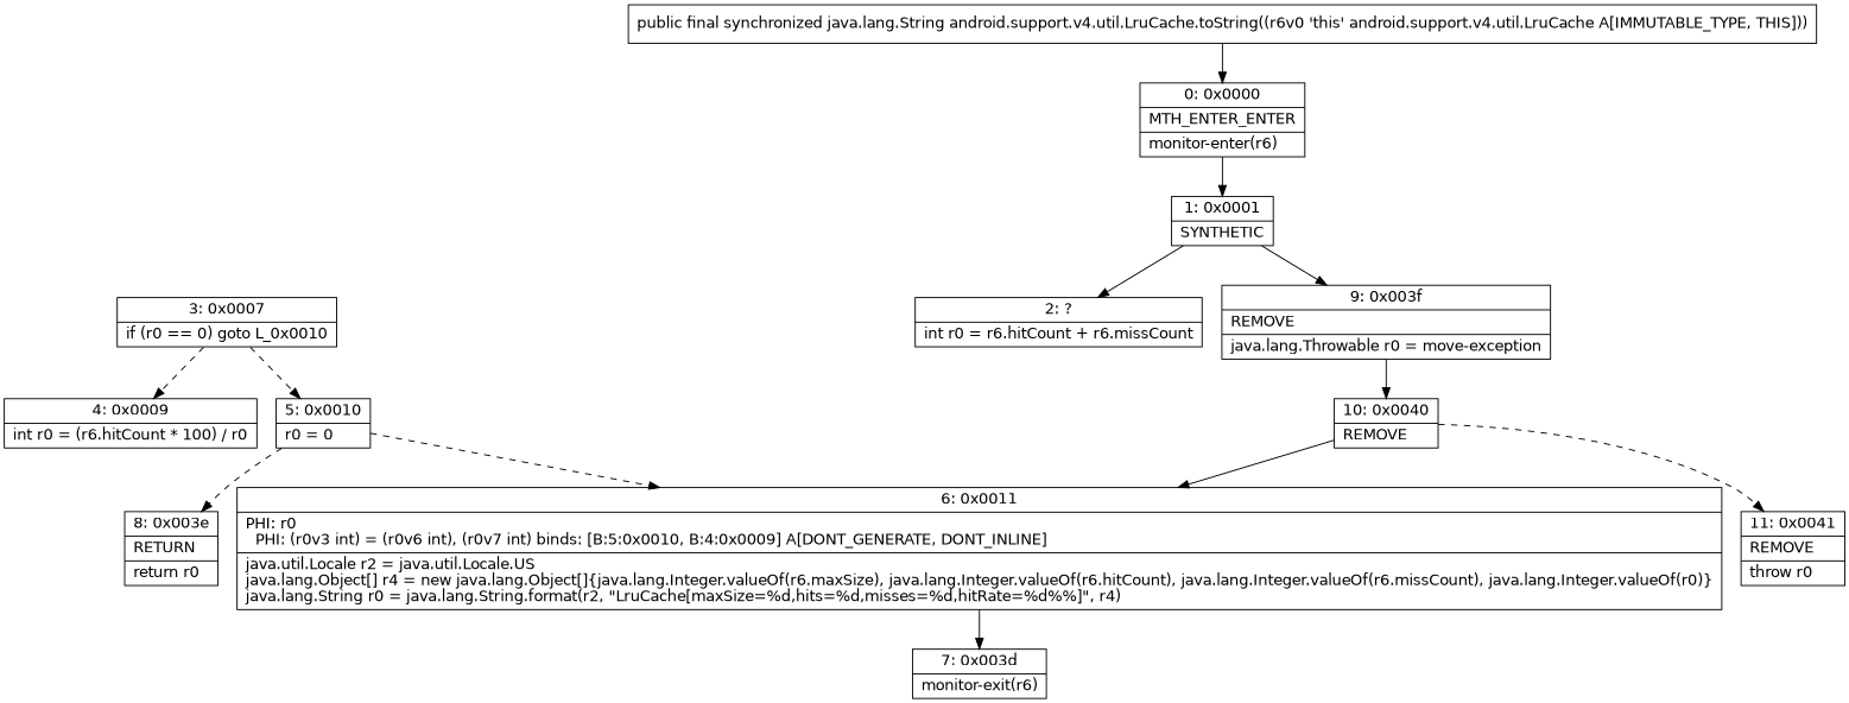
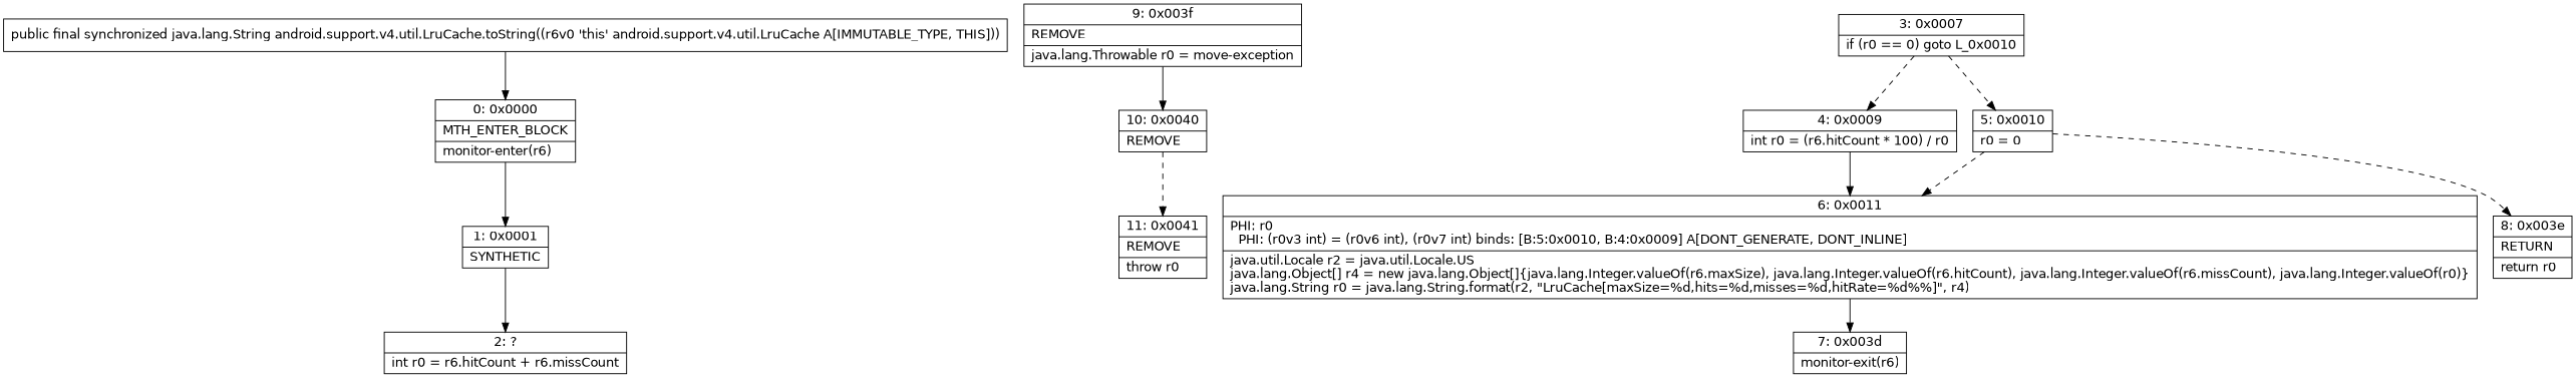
  digraph {
    fontname="DejaVu Sans"
    node [fontname="DejaVu Sans" shape=record]
    edge [fontname="DejaVu Sans" style=solid]
-   n1 [label="{0\:\ 0x0000|MTH_ENTER_ENTER\l|monitor\-enter(r6)\l}"]
+   n1 [label="{0\:\ 0x0000|MTH_ENTER_BLOCK\l|monitor\-enter(r6)\l}"]
    n2 [label="{1\:\ 0x0001|SYNTHETIC\l}"]
    n3 [label="{2\:\ ?|int r0 = r6.hitCount + r6.missCount\l}"]
    n4 [label="{9\:\ 0x003f|REMOVE\l|java.lang.Throwable r0 = move\-exception\l}"]
    n5 [label="{10\:\ 0x0040|REMOVE\l}"]
    n6 [label="{3\:\ 0x0007|if (r0 == 0) goto L_0x0010\l}"]
    n7 [label="{4\:\ 0x0009|int r0 = (r6.hitCount * 100) \/ r0\l}"]
    n8 [label="{5\:\ 0x0010|r0 = 0\l}"]
    n9 [label="{6\:\ 0x0011|PHI: r0 \l  PHI: (r0v3 int) = (r0v6 int), (r0v7 int) binds: [B:5:0x0010, B:4:0x0009] A[DONT_GENERATE, DONT_INLINE]\l|java.util.Locale r2 = java.util.Locale.US\ljava.lang.Object[] r4 = new java.lang.Object[]\{java.lang.Integer.valueOf(r6.maxSize), java.lang.Integer.valueOf(r6.hitCount), java.lang.Integer.valueOf(r6.missCount), java.lang.Integer.valueOf(r0)\}\ljava.lang.String r0 = java.lang.String.format(r2, \"LruCache[maxSize=%d,hits=%d,misses=%d,hitRate=%d%%]\", r4)\l}"]
    n10 [label="{8\:\ 0x003e|RETURN\l|return r0\l}"]
    n11 [label="{7\:\ 0x003d|monitor\-exit(r6)\l}"]
    n12 [label="{11\:\ 0x0041|REMOVE\l|throw r0\l}"]
    n13 [label="{public final synchronized java.lang.String android.support.v4.util.LruCache.toString((r6v0 'this' android.support.v4.util.LruCache A[IMMUTABLE_TYPE, THIS])) }"]
    n1 -> n2
    n2 -> n3
-   n2 -> n4
    n4 -> n5
    n5 -> n12 [style=dashed]
    n6 -> n7 [style=dashed]
    n6 -> n8 [style=dashed]
-   n5 -> n9
+   n7 -> n9
    n8 -> n9 [style=dashed]
    n8 -> n10 [style=dashed]
    n9 -> n11
    n13 -> n1
  }
